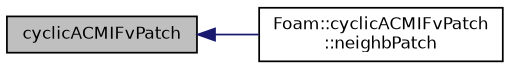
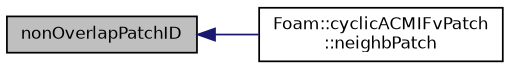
  digraph {
    rankdir=LR
    node [color=black fontname=Helvetica fontsize=10 shape=record]
-   n1 [fillcolor=grey75 fontcolor=black height=0.2 label=cyclicACMIFvPatch style=filled width=0.4]
+   n1 [fillcolor=grey75 fontcolor=black height=0.2 label=nonOverlapPatchID style=filled width=0.4]
    n2 [height=0.2 label="Foam::cyclicACMIFvPatch\l::neighbPatch" width=0.4]
    n1 -> n2 [color=midnightblue dir=back fontname=Helvetica fontsize=10 labelfontname=Helvetica labelfontsize=10 style=solid]
  }
